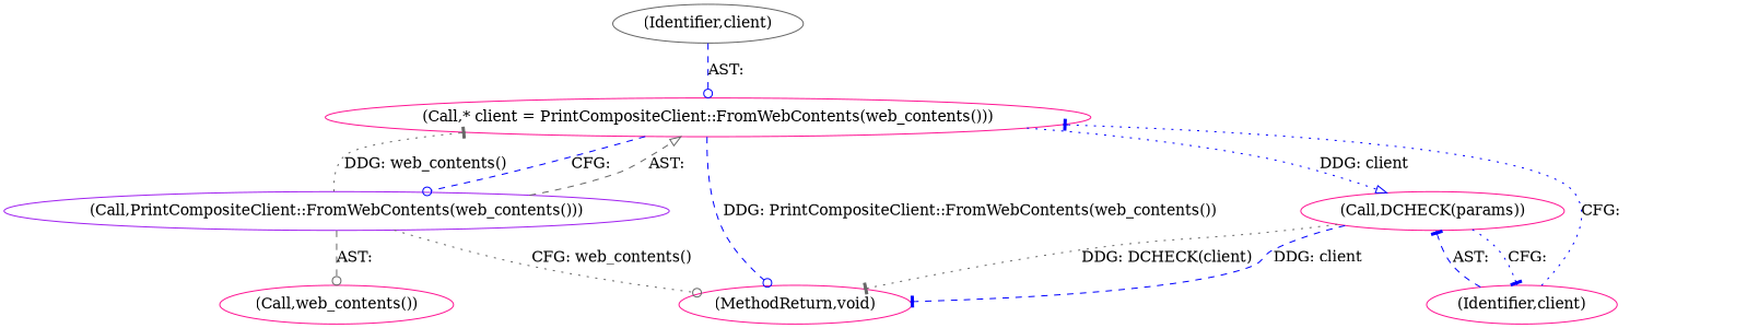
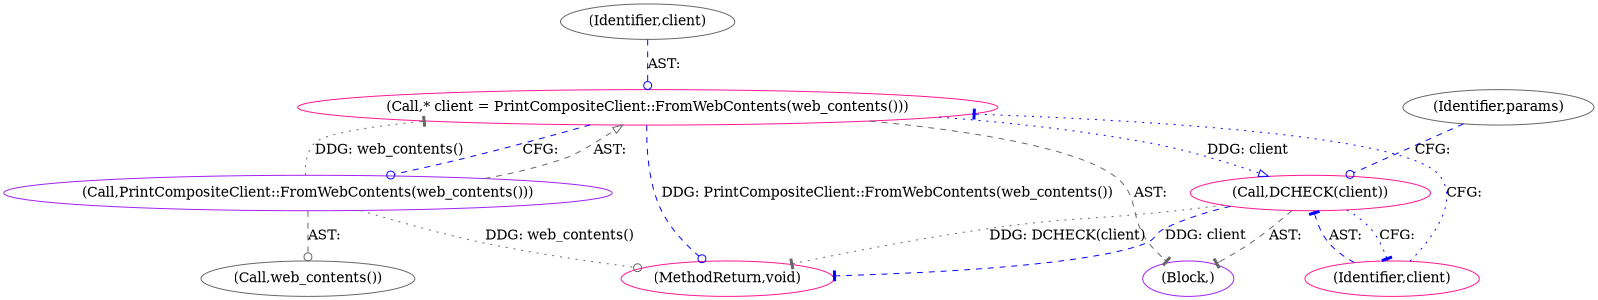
  digraph {
    node [color=deeppink]
    edge [arrowhead=tee color=blue style=dashed]
    n1 [label="(Call,* client = PrintCompositeClient::FromWebContents(web_contents()))"]
    n2 [color=purple label="(Call,PrintCompositeClient::FromWebContents(web_contents()))"]
-   n3 [label="(Call,DCHECK(params))"]
+   n3 [label="(Call,DCHECK(client))"]
+   n4 [color=purple label="(Block,)"]
    n5 [label="(MethodReturn,void)"]
-   n6 [label="(Call,web_contents())"]
+   n6 [color=gray40 label="(Call,web_contents())"]
    n7 [label="(Identifier,client)"]
    n8 [color=gray40 label="(Identifier,client)"]
+   n9 [color=gray40 label="(Identifier,params)"]
    n1 -> n2 [arrowhead=odot label="CFG: "]
    n1 -> n3 [arrowhead=onormal label="DDG: client" style=dotted]
+   n1 -> n4 [color=gray40 label="AST: "]
    n1 -> n5 [arrowhead=odot label="DDG: PrintCompositeClient::FromWebContents(web_contents())"]
    n2 -> n1 [arrowhead=onormal color=gray40 label="AST: "]
    n2 -> n1 [color=gray40 label="DDG: web_contents()" style=dotted]
-   n2 -> n5 [arrowhead=odot color=gray40 label="CFG: web_contents()" style=dotted]
+   n2 -> n5 [arrowhead=odot color=gray40 label="DDG: web_contents()" style=dotted]
    n2 -> n6 [arrowhead=odot color=gray40 label="AST: "]
+   n3 -> n4 [color=gray40 label="AST: "]
    n3 -> n5 [color=gray40 label="DDG: DCHECK(client)" style=dotted]
    n3 -> n5 [label="DDG: client"]
    n3 -> n7 [label="CFG: " style=dotted]
    n7 -> n1 [label="CFG: " style=dotted]
    n7 -> n3 [label="AST: "]
    n8 -> n1 [arrowhead=odot label="AST: "]
+   n9 -> n3 [arrowhead=odot label="CFG: "]
  }
